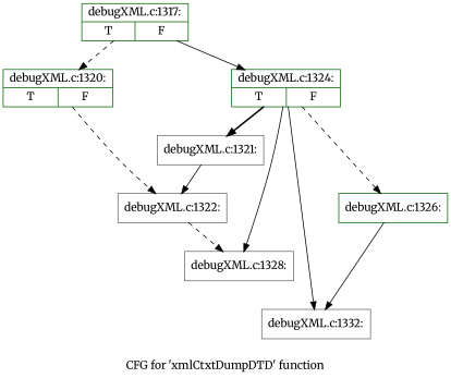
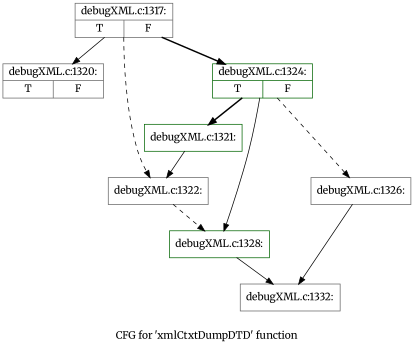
  digraph {
    fontname=Merriweather
    label="CFG for 'xmlCtxtDumpDTD' function"
    node [color=gray40 fontname=Merriweather shape=record]
    edge [fontname=Merriweather style=dashed]
-   n1 [color=darkgreen label="{debugXML.c:1317:|{<s0>T|<s1>F}}"]
-   n2 [color=darkgreen label="{debugXML.c:1320:|{<s0>T|<s1>F}}"]
+   n1 [label="{debugXML.c:1317:|{<s0>T|<s1>F}}"]
+   n2 [label="{debugXML.c:1320:|{<s0>T|<s1>F}}"]
    n3 [color=darkgreen label="{debugXML.c:1324:|{<s0>T|<s1>F}}"]
    n4 [label="{debugXML.c:1322:}"]
-   n5 [label="{debugXML.c:1321:}"]
-   n6 [color=darkgreen label="{debugXML.c:1326:}"]
-   n7 [label="{debugXML.c:1328:}"]
+   n5 [color=darkgreen label="{debugXML.c:1321:}"]
+   n6 [label="{debugXML.c:1326:}"]
+   n7 [color=darkgreen label="{debugXML.c:1328:}"]
    n8 [label="{debugXML.c:1332:}"]
-   n1 -> n2
-   n1 -> n3 [style=solid]
-   n2 -> n4
+   n1 -> n2 [style=solid]
+   n1 -> n3 [style=bold]
+   n1 -> n4
    n3 -> n5 [style=bold]
    n3 -> n6
    n3 -> n7 [style=solid]
    n4 -> n7
    n5 -> n4 [style=solid]
    n6 -> n8 [style=solid]
-   n3 -> n8 [style=solid]
+   n7 -> n8 [style=solid]
  }
